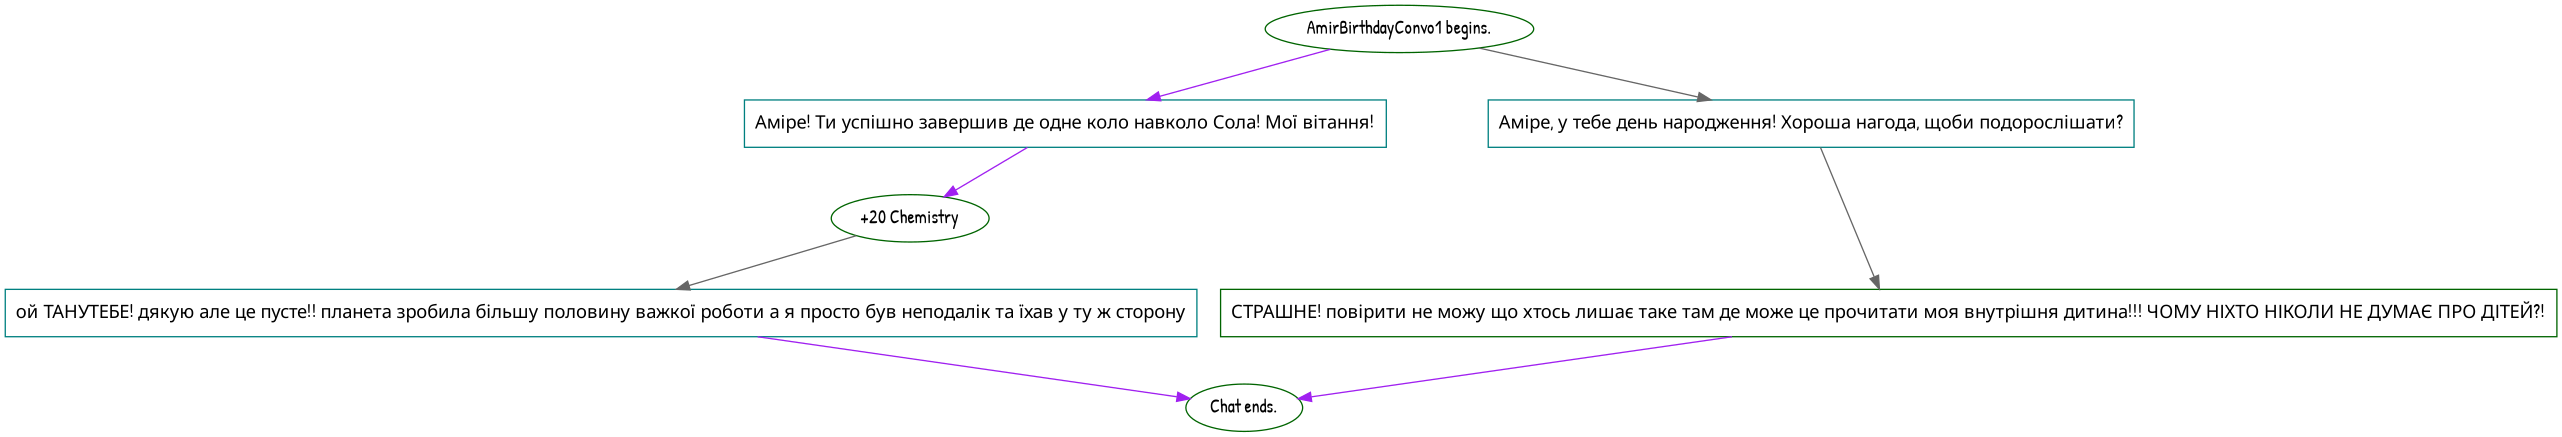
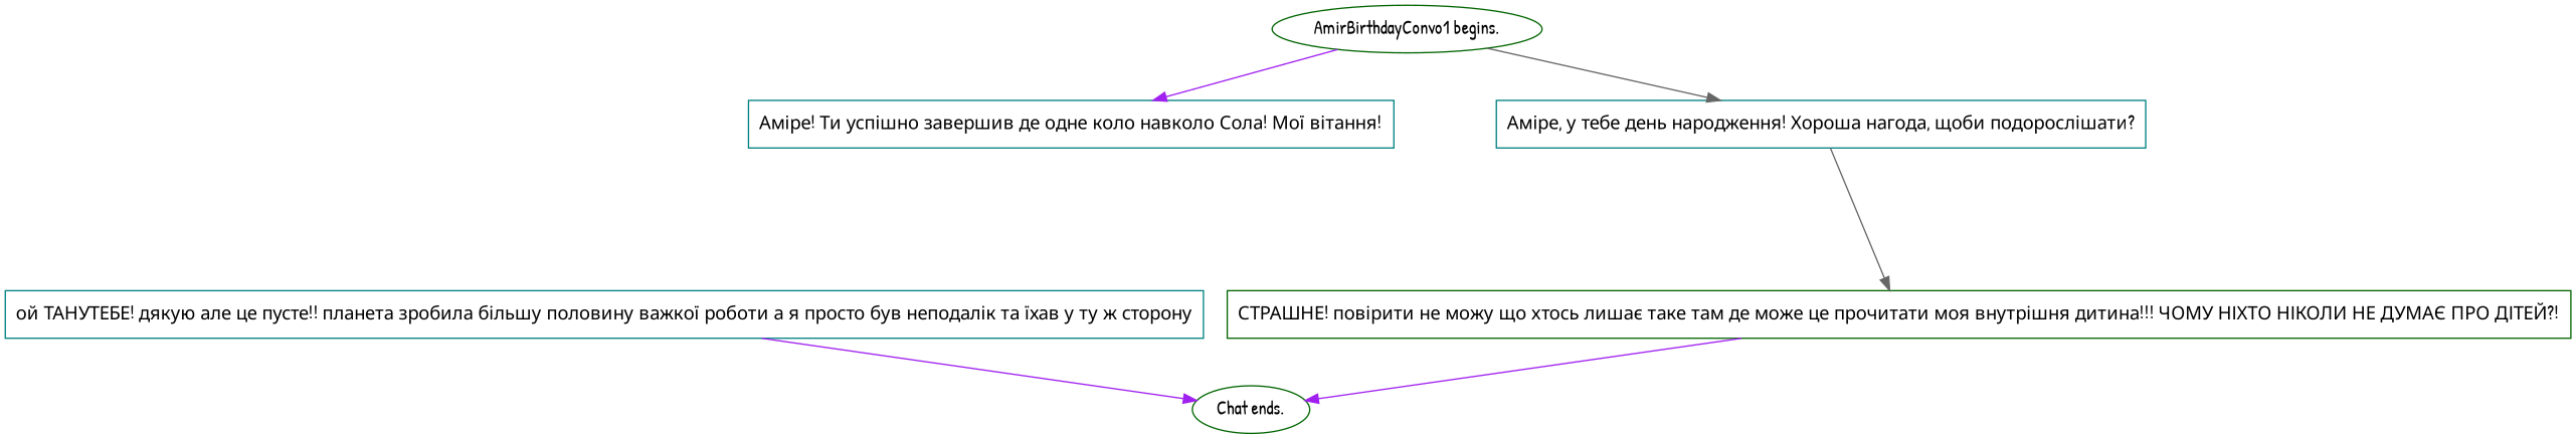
  digraph {
    fontname="Patrick Hand"
    node [color=darkgreen fontname="Patrick Hand" shape=box]
    edge [color=purple fontname="Patrick Hand"]
    "AmirBirthdayConvo1 begins." [shape=""]
    n2 [color=teal label="Аміре! Ти успішно завершив де одне коло навколо Сола! Мої вітання!"]
    n3 [color=teal label="Аміре, у тебе день народження! Хороша нагода, щоби подорослішати?"]
-   n4 [label="+20 Chemistry" shape=""]
    n5 [label="СТРАШНЕ! повірити не можу що хтось лишає таке там де може це прочитати моя внутрішня дитина!!! ЧОМУ НІХТО НІКОЛИ НЕ ДУМАЄ ПРО ДІТЕЙ?!"]
    n6 [color=teal label="ой ТАНУТЕБЕ! дякую але це пусте!! планета зробила більшу половину важкої роботи а я просто був неподалік та їхав у ту ж сторону"]
    "Chat ends." [shape=""]
    "AmirBirthdayConvo1 begins." -> n2
    "AmirBirthdayConvo1 begins." -> n3 [color=gray40]
-   n2 -> n4
    n3 -> n5 [color=gray40]
-   n4 -> n6 [color=gray40]
    n5 -> "Chat ends."
    n6 -> "Chat ends."
  }
